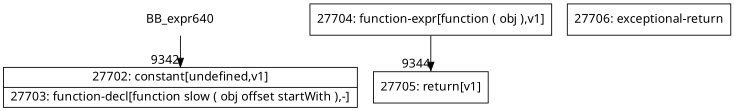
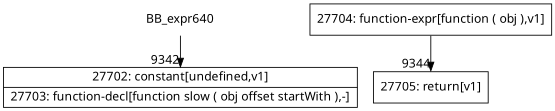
  digraph {
    fontname="Noto Sans"
    rankdir=TD
    node [fontname="Noto Sans" shape=record]
    edge [fontname="Noto Sans" headport=n tailport=s]
    n1 [label=BB_expr640 shape=none]
    n2 [label="{27702: constant[undefined,v1]|27703: function-decl[function slow ( obj offset startWith ),-]}"]
    n3 [label="{27704: function-expr[function ( obj ),v1]}"]
    n4 [label="{27705: return[v1]}"]
-   n5 [label="{27706: exceptional-return}"]
    n1 -> n2 [headlabel="    9342"]
    n3 -> n4 [headlabel="      9344"]
  }
